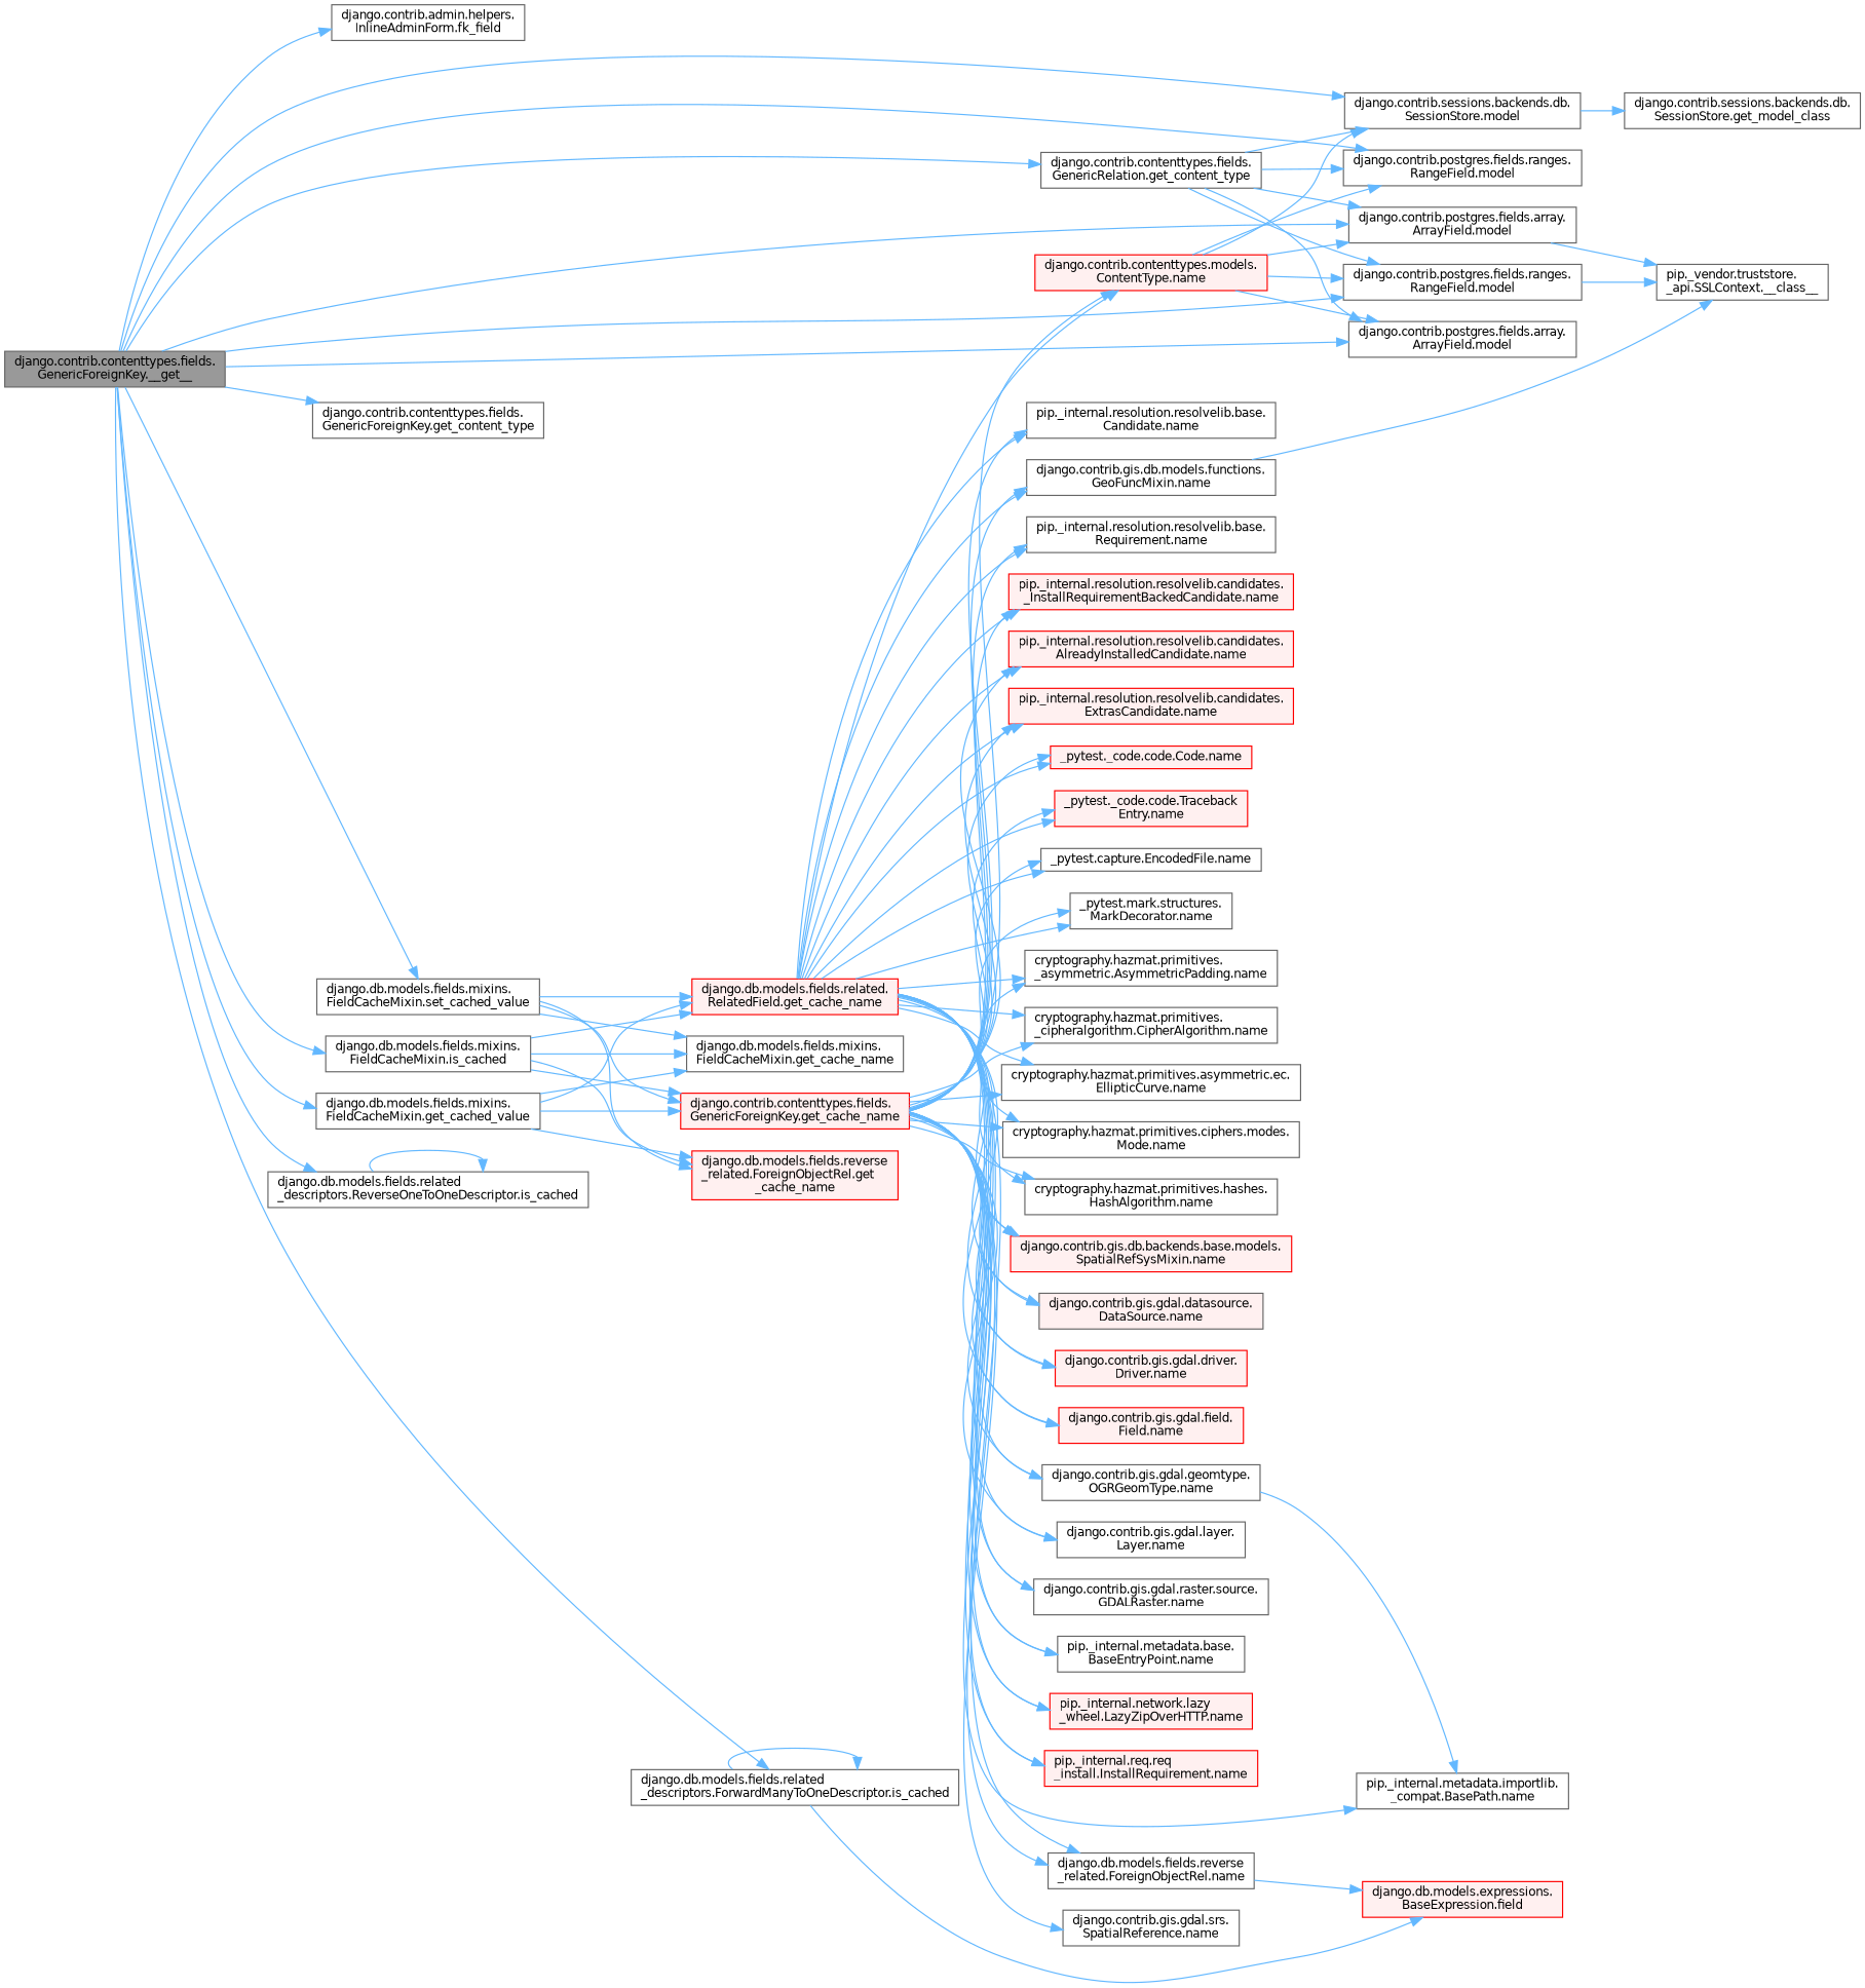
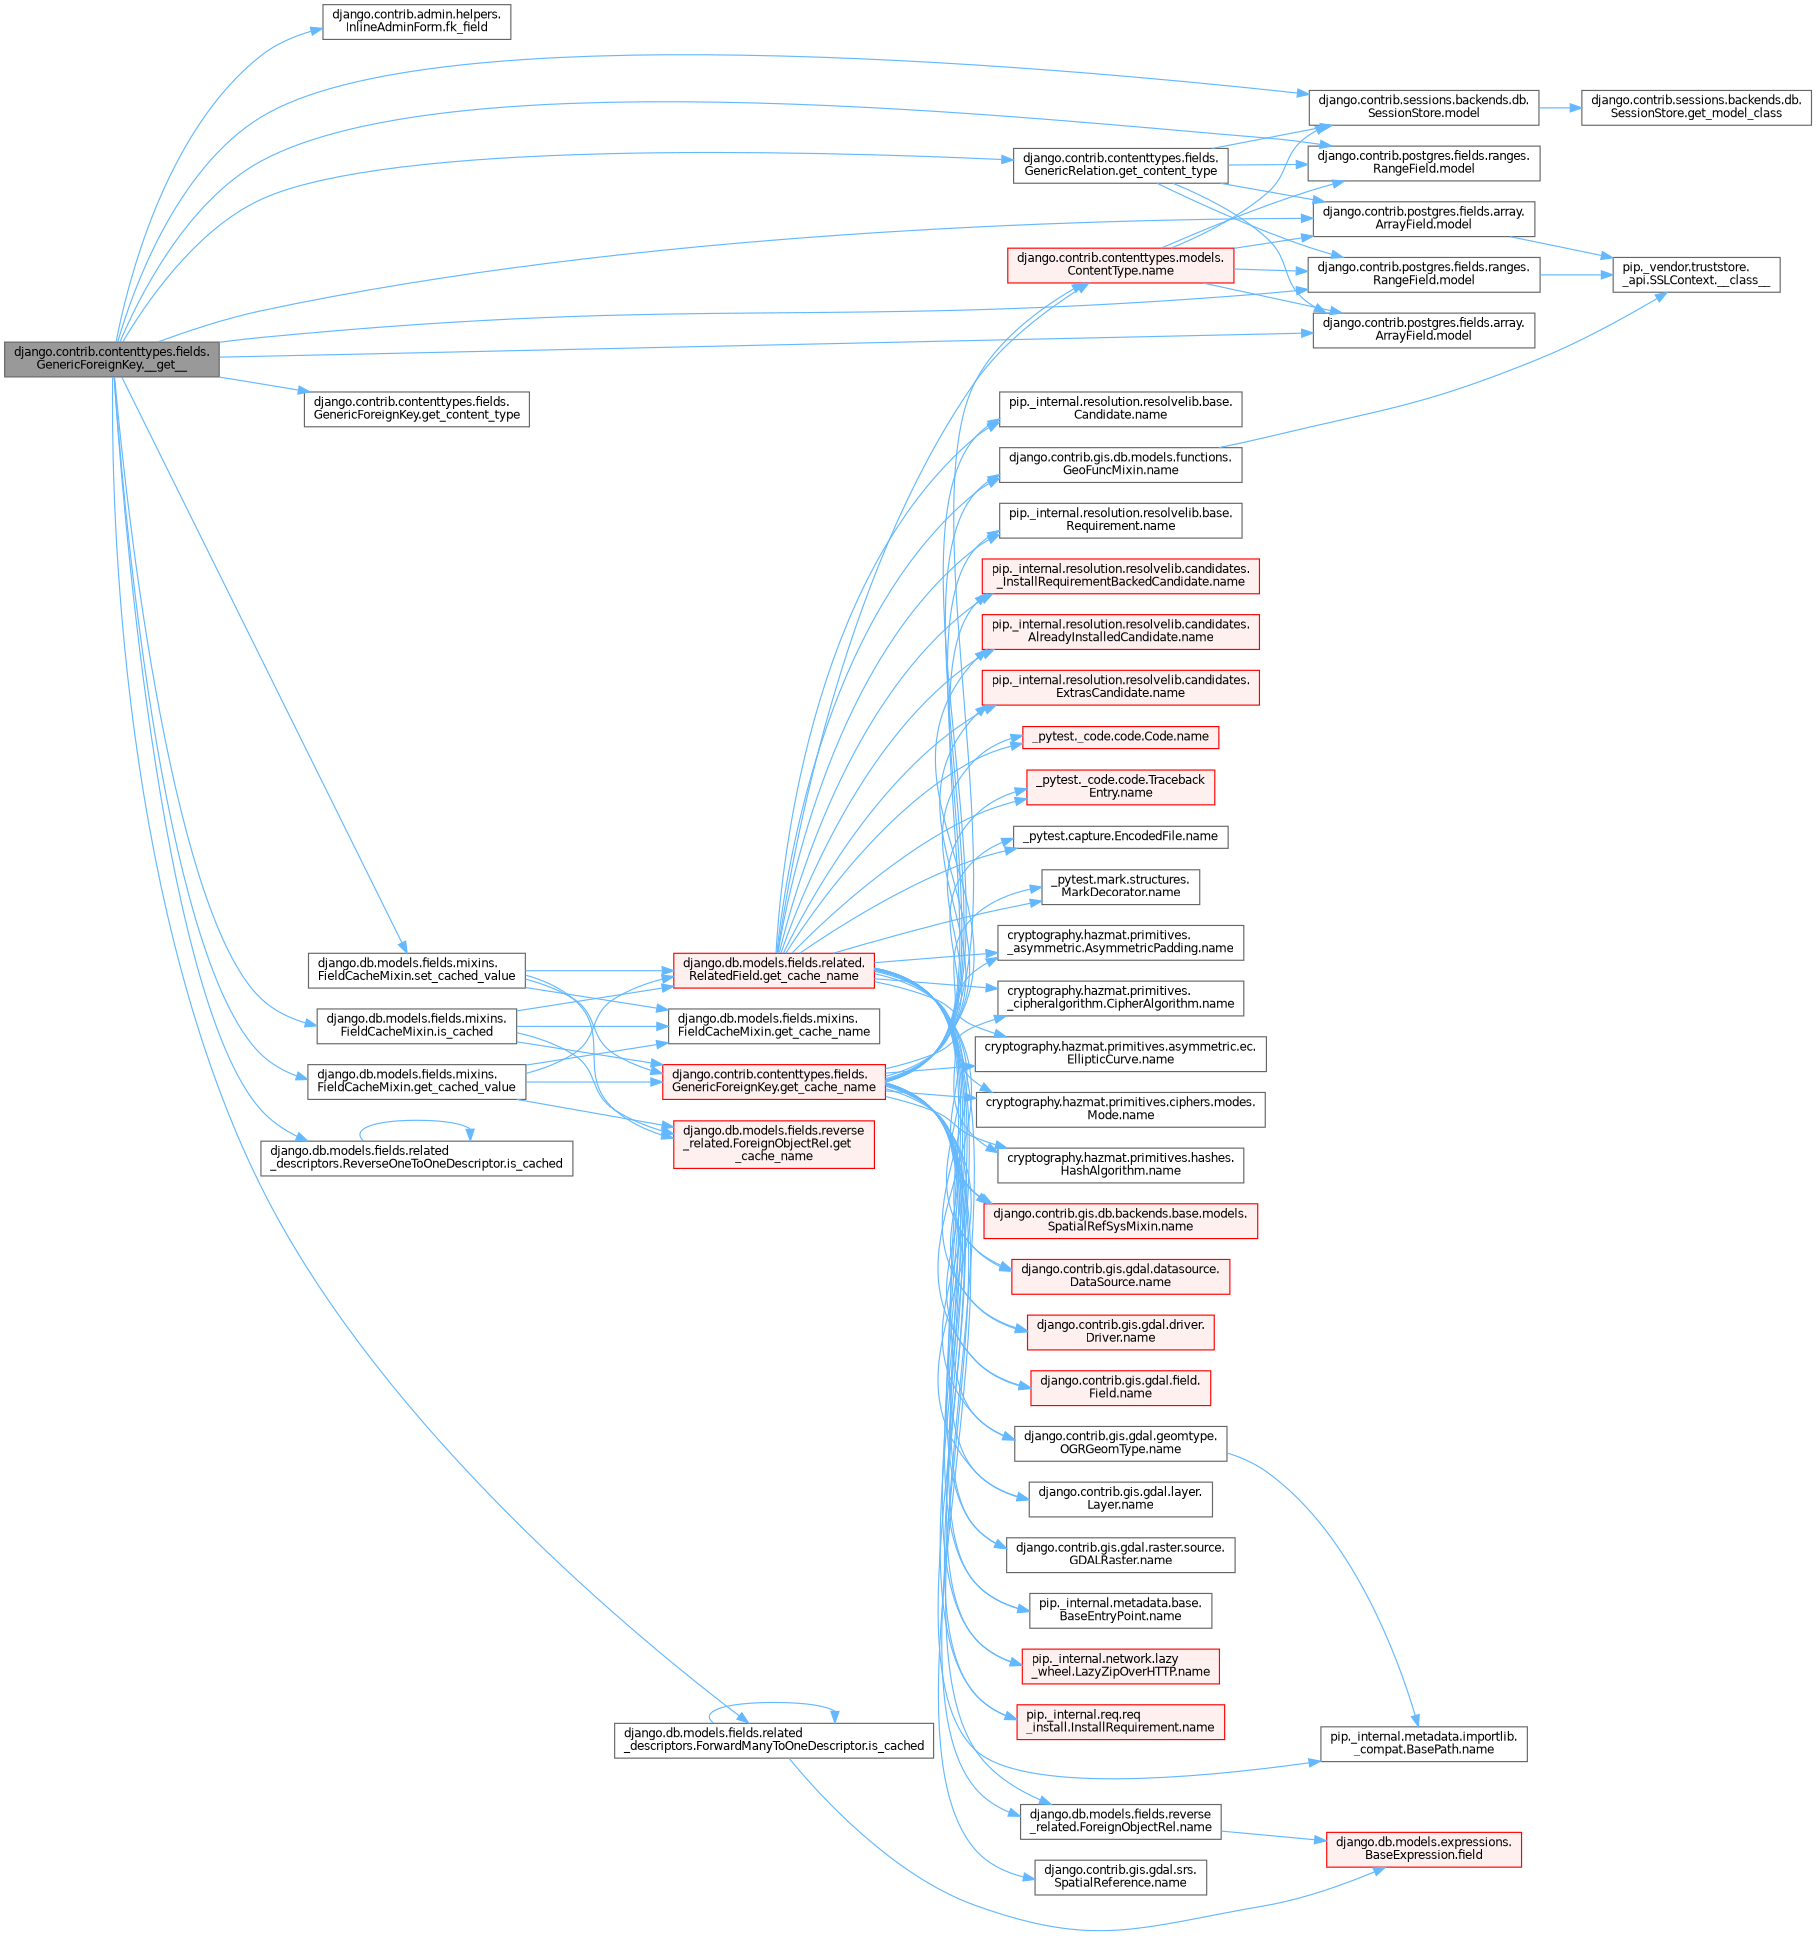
  digraph {
    rankdir=LR
    node [color=grey40 fillcolor=white fontname=Helvetica fontsize=10 shape=box style=filled]
    edge [color=steelblue1 fontname=Helvetica fontsize=10 labelfontname=Helvetica labelfontsize=10 style=solid]
    n1 [color=gray40 fillcolor=grey60 fontcolor=black height=0.2 label="django.contrib.contenttypes.fields.\lGenericForeignKey.__get__" width=0.4]
    n2 [height=0.2 label="django.contrib.admin.helpers.\lInlineAdminForm.fk_field" width=0.4]
    n3 [height=0.2 label="django.db.models.fields.mixins.\lFieldCacheMixin.get_cached_value" width=0.4]
    n4 [height=0.2 label="django.contrib.postgres.fields.array.\lArrayField.model" width=0.4]
    n5 [height=0.2 label="django.contrib.postgres.fields.array.\lArrayField.model" width=0.4]
    n6 [height=0.2 label="django.contrib.postgres.fields.ranges.\lRangeField.model" width=0.4]
    n7 [height=0.2 label="django.contrib.postgres.fields.ranges.\lRangeField.model" width=0.4]
    n8 [height=0.2 label="django.contrib.sessions.backends.db.\lSessionStore.model" width=0.4]
    n9 [height=0.2 label="django.contrib.contenttypes.fields.\lGenericForeignKey.get_content_type" width=0.4]
    n10 [height=0.2 label="django.contrib.contenttypes.fields.\lGenericRelation.get_content_type" width=0.4]
    n11 [height=0.2 label="django.db.models.fields.mixins.\lFieldCacheMixin.is_cached" width=0.4]
    n12 [height=0.2 label="django.db.models.fields.related\l_descriptors.ForwardManyToOneDescriptor.is_cached" width=0.4]
    n13 [height=0.2 label="django.db.models.fields.related\l_descriptors.ReverseOneToOneDescriptor.is_cached" width=0.4]
    n14 [height=0.2 label="django.db.models.fields.mixins.\lFieldCacheMixin.set_cached_value" width=0.4]
    n15 [color=red fillcolor="#FFF0F0" height=0.2 label="django.contrib.contenttypes.fields.\lGenericForeignKey.get_cache_name" width=0.4]
    n16 [height=0.2 label="django.db.models.fields.mixins.\lFieldCacheMixin.get_cache_name" width=0.4]
    n17 [color=red fillcolor="#FFF0F0" height=0.2 label="django.db.models.fields.related.\lRelatedField.get_cache_name" width=0.4]
    n18 [color=red fillcolor="#FFF0F0" height=0.2 label="django.db.models.fields.reverse\l_related.ForeignObjectRel.get\l_cache_name" width=0.4]
    n19 [height=0.2 label="pip._vendor.truststore.\l_api.SSLContext.__class__" width=0.4]
    n20 [height=0.2 label="django.contrib.sessions.backends.db.\lSessionStore.get_model_class" width=0.4]
    n21 [color=red fillcolor="#FFF0F0" height=0.2 label="django.db.models.expressions.\lBaseExpression.field" width=0.4]
    n22 [color=red fillcolor="#FFF0F0" height=0.2 label="_pytest._code.code.Code.name" width=0.4]
    n23 [color=red fillcolor="#FFF0F0" height=0.2 label="_pytest._code.code.Traceback\lEntry.name" width=0.4]
    n24 [height=0.2 label="_pytest.capture.EncodedFile.name" width=0.4]
    n25 [height=0.2 label="_pytest.mark.structures.\lMarkDecorator.name" width=0.4]
    n26 [height=0.2 label="cryptography.hazmat.primitives.\l_asymmetric.AsymmetricPadding.name" width=0.4]
    n27 [height=0.2 label="cryptography.hazmat.primitives.\l_cipheralgorithm.CipherAlgorithm.name" width=0.4]
    n28 [height=0.2 label="cryptography.hazmat.primitives.asymmetric.ec.\lEllipticCurve.name" width=0.4]
    n29 [height=0.2 label="cryptography.hazmat.primitives.ciphers.modes.\lMode.name" width=0.4]
    n30 [height=0.2 label="cryptography.hazmat.primitives.hashes.\lHashAlgorithm.name" width=0.4]
    n31 [color=red fillcolor="#FFF0F0" height=0.2 label="django.contrib.contenttypes.models.\lContentType.name" width=0.4]
    n32 [color=red fillcolor="#FFF0F0" height=0.2 label="django.contrib.gis.db.backends.base.models.\lSpatialRefSysMixin.name" width=0.4]
    n33 [height=0.2 label="django.contrib.gis.db.models.functions.\lGeoFuncMixin.name" width=0.4]
-   n34 [fillcolor="#FFF0F0" height=0.2 label="django.contrib.gis.gdal.datasource.\lDataSource.name" width=0.4]
+   n34 [color=red fillcolor="#FFF0F0" height=0.2 label="django.contrib.gis.gdal.datasource.\lDataSource.name" width=0.4]
    n35 [color=red fillcolor="#FFF0F0" height=0.2 label="django.contrib.gis.gdal.driver.\lDriver.name" width=0.4]
    n36 [color=red fillcolor="#FFF0F0" height=0.2 label="django.contrib.gis.gdal.field.\lField.name" width=0.4]
    n37 [height=0.2 label="django.contrib.gis.gdal.geomtype.\lOGRGeomType.name" width=0.4]
    n38 [height=0.2 label="django.contrib.gis.gdal.layer.\lLayer.name" width=0.4]
    n39 [height=0.2 label="django.contrib.gis.gdal.raster.source.\lGDALRaster.name" width=0.4]
    n40 [height=0.2 label="django.contrib.gis.gdal.srs.\lSpatialReference.name" width=0.4]
    n41 [height=0.2 label="django.db.models.fields.reverse\l_related.ForeignObjectRel.name" width=0.4]
    n42 [height=0.2 label="pip._internal.metadata.base.\lBaseEntryPoint.name" width=0.4]
    n43 [height=0.2 label="pip._internal.metadata.importlib.\l_compat.BasePath.name" width=0.4]
    n44 [color=red fillcolor="#FFF0F0" height=0.2 label="pip._internal.network.lazy\l_wheel.LazyZipOverHTTP.name" width=0.4]
    n45 [color=red fillcolor="#FFF0F0" height=0.2 label="pip._internal.req.req\l_install.InstallRequirement.name" width=0.4]
    n46 [height=0.2 label="pip._internal.resolution.resolvelib.base.\lCandidate.name" width=0.4]
    n47 [height=0.2 label="pip._internal.resolution.resolvelib.base.\lRequirement.name" width=0.4]
    n48 [color=red fillcolor="#FFF0F0" height=0.2 label="pip._internal.resolution.resolvelib.candidates.\l_InstallRequirementBackedCandidate.name" width=0.4]
    n49 [color=red fillcolor="#FFF0F0" height=0.2 label="pip._internal.resolution.resolvelib.candidates.\lAlreadyInstalledCandidate.name" width=0.4]
    n50 [color=red fillcolor="#FFF0F0" height=0.2 label="pip._internal.resolution.resolvelib.candidates.\lExtrasCandidate.name" width=0.4]
    n1 -> n2
    n1 -> n3
    n1 -> n4
    n1 -> n5
    n1 -> n6
    n1 -> n7
    n1 -> n8
    n1 -> n9
    n1 -> n10
    n1 -> n11
    n1 -> n12
    n1 -> n13
    n1 -> n14
    n3 -> n15
    n3 -> n16
    n3 -> n17
    n3 -> n18
    n4 -> n19
    n6 -> n19
    n8 -> n20
    n10 -> n4
    n10 -> n5
    n10 -> n6
    n10 -> n7
    n10 -> n8
    n11 -> n15
    n11 -> n16
    n11 -> n17
    n11 -> n18
    n12 -> n12
    n12 -> n21
    n13 -> n13
    n14 -> n15
    n14 -> n16
    n14 -> n17
    n14 -> n18
    n15 -> n22
    n15 -> n23
    n15 -> n24
    n15 -> n25
    n15 -> n26
    n15 -> n27
    n15 -> n28
    n15 -> n29
    n15 -> n30
    n15 -> n31
    n15 -> n32
    n15 -> n33
    n15 -> n34
    n15 -> n35
    n15 -> n36
    n15 -> n37
    n15 -> n38
    n15 -> n39
    n15 -> n40
    n15 -> n41
    n15 -> n42
    n15 -> n43
    n15 -> n44
    n15 -> n45
    n15 -> n46
    n15 -> n47
    n15 -> n48
    n15 -> n49
    n15 -> n50
    n17 -> n22
    n17 -> n23
    n17 -> n24
    n17 -> n25
    n17 -> n26
    n17 -> n27
    n17 -> n28
    n17 -> n29
    n17 -> n30
    n17 -> n31
    n17 -> n32
    n17 -> n33
    n17 -> n34
    n17 -> n35
    n17 -> n36
    n17 -> n37
    n17 -> n38
    n17 -> n39
    n17 -> n41
    n17 -> n42
    n17 -> n44
    n17 -> n45
    n17 -> n46
    n17 -> n47
    n17 -> n48
    n17 -> n49
    n17 -> n50
    n31 -> n4
    n31 -> n5
    n31 -> n6
    n31 -> n7
    n31 -> n8
    n33 -> n19
    n37 -> n43
    n41 -> n21
  }
